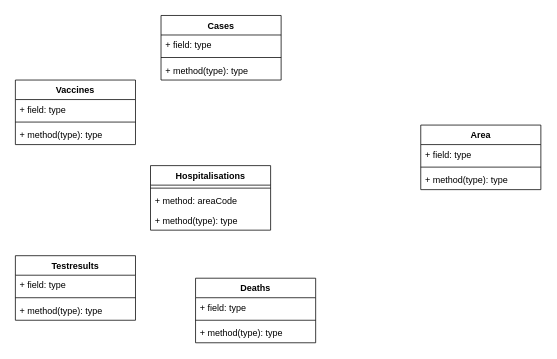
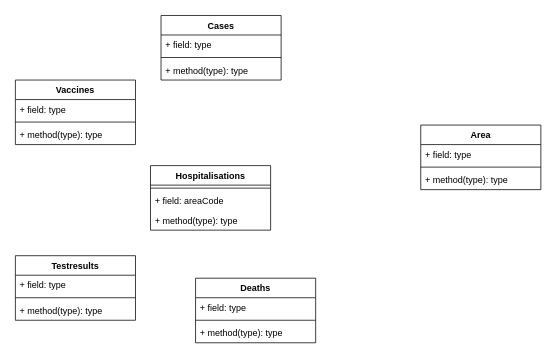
  <mxCell id="0" />
  <mxCell id="1" parent="0" />
  <mxCell id="2" value="Cases" style="swimlane;fontStyle=1;align=center;verticalAlign=top;childLayout=stackLayout;horizontal=1;startSize=26;horizontalStack=0;resizeParent=1;resizeParentMax=0;resizeLast=0;collapsible=1;marginBottom=0;" parent="1" vertex="1"><mxGeometry x="214" y="20" width="160" height="86" as="geometry" /></mxCell>
  <mxCell id="3" value="+ field: type" style="text;strokeColor=none;fillColor=none;align=left;verticalAlign=top;spacingLeft=4;spacingRight=4;overflow=hidden;rotatable=0;points=[[0,0.5],[1,0.5]];portConstraint=eastwest;" parent="2" vertex="1"><mxGeometry y="26" width="160" height="26" as="geometry" /></mxCell>
  <mxCell id="4" value="" style="line;strokeWidth=1;fillColor=none;align=left;verticalAlign=middle;spacingTop=-1;spacingLeft=3;spacingRight=3;rotatable=0;labelPosition=right;points=[];portConstraint=eastwest;" parent="2" vertex="1"><mxGeometry y="52" width="160" height="8" as="geometry" /></mxCell>
  <mxCell id="5" value="+ method(type): type" style="text;strokeColor=none;fillColor=none;align=left;verticalAlign=top;spacingLeft=4;spacingRight=4;overflow=hidden;rotatable=0;points=[[0,0.5],[1,0.5]];portConstraint=eastwest;" parent="2" vertex="1"><mxGeometry y="60" width="160" height="26" as="geometry" /></mxCell>
  <mxCell id="6" value="Deaths" style="swimlane;fontStyle=1;align=center;verticalAlign=top;childLayout=stackLayout;horizontal=1;startSize=26;horizontalStack=0;resizeParent=1;resizeParentMax=0;resizeLast=0;collapsible=1;marginBottom=0;" vertex="1" parent="1"><mxGeometry x="260" y="370" width="160" height="86" as="geometry" /></mxCell>
  <mxCell id="7" value="+ field: type" style="text;strokeColor=none;fillColor=none;align=left;verticalAlign=top;spacingLeft=4;spacingRight=4;overflow=hidden;rotatable=0;points=[[0,0.5],[1,0.5]];portConstraint=eastwest;" vertex="1" parent="6"><mxGeometry y="26" width="160" height="26" as="geometry" /></mxCell>
  <mxCell id="8" value="" style="line;strokeWidth=1;fillColor=none;align=left;verticalAlign=middle;spacingTop=-1;spacingLeft=3;spacingRight=3;rotatable=0;labelPosition=right;points=[];portConstraint=eastwest;" vertex="1" parent="6"><mxGeometry y="52" width="160" height="8" as="geometry" /></mxCell>
  <mxCell id="9" value="+ method(type): type" style="text;strokeColor=none;fillColor=none;align=left;verticalAlign=top;spacingLeft=4;spacingRight=4;overflow=hidden;rotatable=0;points=[[0,0.5],[1,0.5]];portConstraint=eastwest;" vertex="1" parent="6"><mxGeometry y="60" width="160" height="26" as="geometry" /></mxCell>
  <mxCell id="10" value="Hospitalisations" style="swimlane;fontStyle=1;align=center;verticalAlign=top;childLayout=stackLayout;horizontal=1;startSize=26;horizontalStack=0;resizeParent=1;resizeParentMax=0;resizeLast=0;collapsible=1;marginBottom=0;" vertex="1" parent="1"><mxGeometry x="200" y="220" width="160" height="86" as="geometry" /></mxCell>
  <mxCell id="11" value="" style="line;strokeWidth=1;fillColor=none;align=left;verticalAlign=middle;spacingTop=-1;spacingLeft=3;spacingRight=3;rotatable=0;labelPosition=right;points=[];portConstraint=eastwest;" vertex="1" parent="10"><mxGeometry y="26" width="160" height="8" as="geometry" /></mxCell>
- <mxCell id="12" value="+ method: areaCode&#10;" style="text;strokeColor=none;fillColor=none;align=left;verticalAlign=top;spacingLeft=4;spacingRight=4;overflow=hidden;rotatable=0;points=[[0,0.5],[1,0.5]];portConstraint=eastwest;" vertex="1" parent="10"><mxGeometry y="34" width="160" height="26" as="geometry" /></mxCell>
+ <mxCell id="12" value="+ field: areaCode&#10;" style="text;strokeColor=none;fillColor=none;align=left;verticalAlign=top;spacingLeft=4;spacingRight=4;overflow=hidden;rotatable=0;points=[[0,0.5],[1,0.5]];portConstraint=eastwest;" vertex="1" parent="10"><mxGeometry y="34" width="160" height="26" as="geometry" /></mxCell>
  <mxCell id="13" value="+ method(type): type" style="text;strokeColor=none;fillColor=none;align=left;verticalAlign=top;spacingLeft=4;spacingRight=4;overflow=hidden;rotatable=0;points=[[0,0.5],[1,0.5]];portConstraint=eastwest;" vertex="1" parent="10"><mxGeometry y="60" width="160" height="26" as="geometry" /></mxCell>
  <mxCell id="14" value="Vaccines" style="swimlane;fontStyle=1;align=center;verticalAlign=top;childLayout=stackLayout;horizontal=1;startSize=26;horizontalStack=0;resizeParent=1;resizeParentMax=0;resizeLast=0;collapsible=1;marginBottom=0;" vertex="1" parent="1"><mxGeometry x="20" y="106" width="160" height="86" as="geometry" /></mxCell>
  <mxCell id="15" value="+ field: type" style="text;strokeColor=none;fillColor=none;align=left;verticalAlign=top;spacingLeft=4;spacingRight=4;overflow=hidden;rotatable=0;points=[[0,0.5],[1,0.5]];portConstraint=eastwest;" vertex="1" parent="14"><mxGeometry y="26" width="160" height="26" as="geometry" /></mxCell>
  <mxCell id="16" value="" style="line;strokeWidth=1;fillColor=none;align=left;verticalAlign=middle;spacingTop=-1;spacingLeft=3;spacingRight=3;rotatable=0;labelPosition=right;points=[];portConstraint=eastwest;" vertex="1" parent="14"><mxGeometry y="52" width="160" height="8" as="geometry" /></mxCell>
  <mxCell id="17" value="+ method(type): type" style="text;strokeColor=none;fillColor=none;align=left;verticalAlign=top;spacingLeft=4;spacingRight=4;overflow=hidden;rotatable=0;points=[[0,0.5],[1,0.5]];portConstraint=eastwest;" vertex="1" parent="14"><mxGeometry y="60" width="160" height="26" as="geometry" /></mxCell>
  <mxCell id="18" value="Testresults" style="swimlane;fontStyle=1;align=center;verticalAlign=top;childLayout=stackLayout;horizontal=1;startSize=26;horizontalStack=0;resizeParent=1;resizeParentMax=0;resizeLast=0;collapsible=1;marginBottom=0;" vertex="1" parent="1"><mxGeometry x="20" y="340" width="160" height="86" as="geometry" /></mxCell>
  <mxCell id="19" value="+ field: type" style="text;strokeColor=none;fillColor=none;align=left;verticalAlign=top;spacingLeft=4;spacingRight=4;overflow=hidden;rotatable=0;points=[[0,0.5],[1,0.5]];portConstraint=eastwest;" vertex="1" parent="18"><mxGeometry y="26" width="160" height="26" as="geometry" /></mxCell>
  <mxCell id="20" value="" style="line;strokeWidth=1;fillColor=none;align=left;verticalAlign=middle;spacingTop=-1;spacingLeft=3;spacingRight=3;rotatable=0;labelPosition=right;points=[];portConstraint=eastwest;" vertex="1" parent="18"><mxGeometry y="52" width="160" height="8" as="geometry" /></mxCell>
  <mxCell id="21" value="+ method(type): type" style="text;strokeColor=none;fillColor=none;align=left;verticalAlign=top;spacingLeft=4;spacingRight=4;overflow=hidden;rotatable=0;points=[[0,0.5],[1,0.5]];portConstraint=eastwest;" vertex="1" parent="18"><mxGeometry y="60" width="160" height="26" as="geometry" /></mxCell>
  <mxCell id="22" value="Area&#10;" style="swimlane;fontStyle=1;align=center;verticalAlign=top;childLayout=stackLayout;horizontal=1;startSize=26;horizontalStack=0;resizeParent=1;resizeParentMax=0;resizeLast=0;collapsible=1;marginBottom=0;" vertex="1" parent="1"><mxGeometry x="560" y="166" width="160" height="86" as="geometry" /></mxCell>
  <mxCell id="23" value="+ field: type" style="text;strokeColor=none;fillColor=none;align=left;verticalAlign=top;spacingLeft=4;spacingRight=4;overflow=hidden;rotatable=0;points=[[0,0.5],[1,0.5]];portConstraint=eastwest;" vertex="1" parent="22"><mxGeometry y="26" width="160" height="26" as="geometry" /></mxCell>
  <mxCell id="24" value="" style="line;strokeWidth=1;fillColor=none;align=left;verticalAlign=middle;spacingTop=-1;spacingLeft=3;spacingRight=3;rotatable=0;labelPosition=right;points=[];portConstraint=eastwest;" vertex="1" parent="22"><mxGeometry y="52" width="160" height="8" as="geometry" /></mxCell>
  <mxCell id="25" value="+ method(type): type" style="text;strokeColor=none;fillColor=none;align=left;verticalAlign=top;spacingLeft=4;spacingRight=4;overflow=hidden;rotatable=0;points=[[0,0.5],[1,0.5]];portConstraint=eastwest;" vertex="1" parent="22"><mxGeometry y="60" width="160" height="26" as="geometry" /></mxCell>
